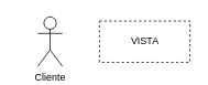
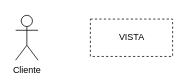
  <mxCell id="0" />
  <mxCell id="1" parent="0" />
- <mxCell id="2" value="Cliente" style="shape=umlActor;verticalLabelPosition=bottom;verticalAlign=top;html=1;" vertex="1" parent="1"><mxGeometry x="45" y="20" width="30" height="60" as="geometry" /></mxCell>
+ <mxCell id="2" value="Cliente" style="shape=umlActor;verticalLabelPosition=bottom;verticalAlign=top;html=1;" vertex="1" parent="1"><mxGeometry x="20" y="20" width="30" height="60" as="geometry" /></mxCell>
  <mxCell id="3" value="VISTA" style="html=1;dashed=1;" vertex="1" parent="1"><mxGeometry x="120" y="25" width="110" height="50" as="geometry" /></mxCell>
